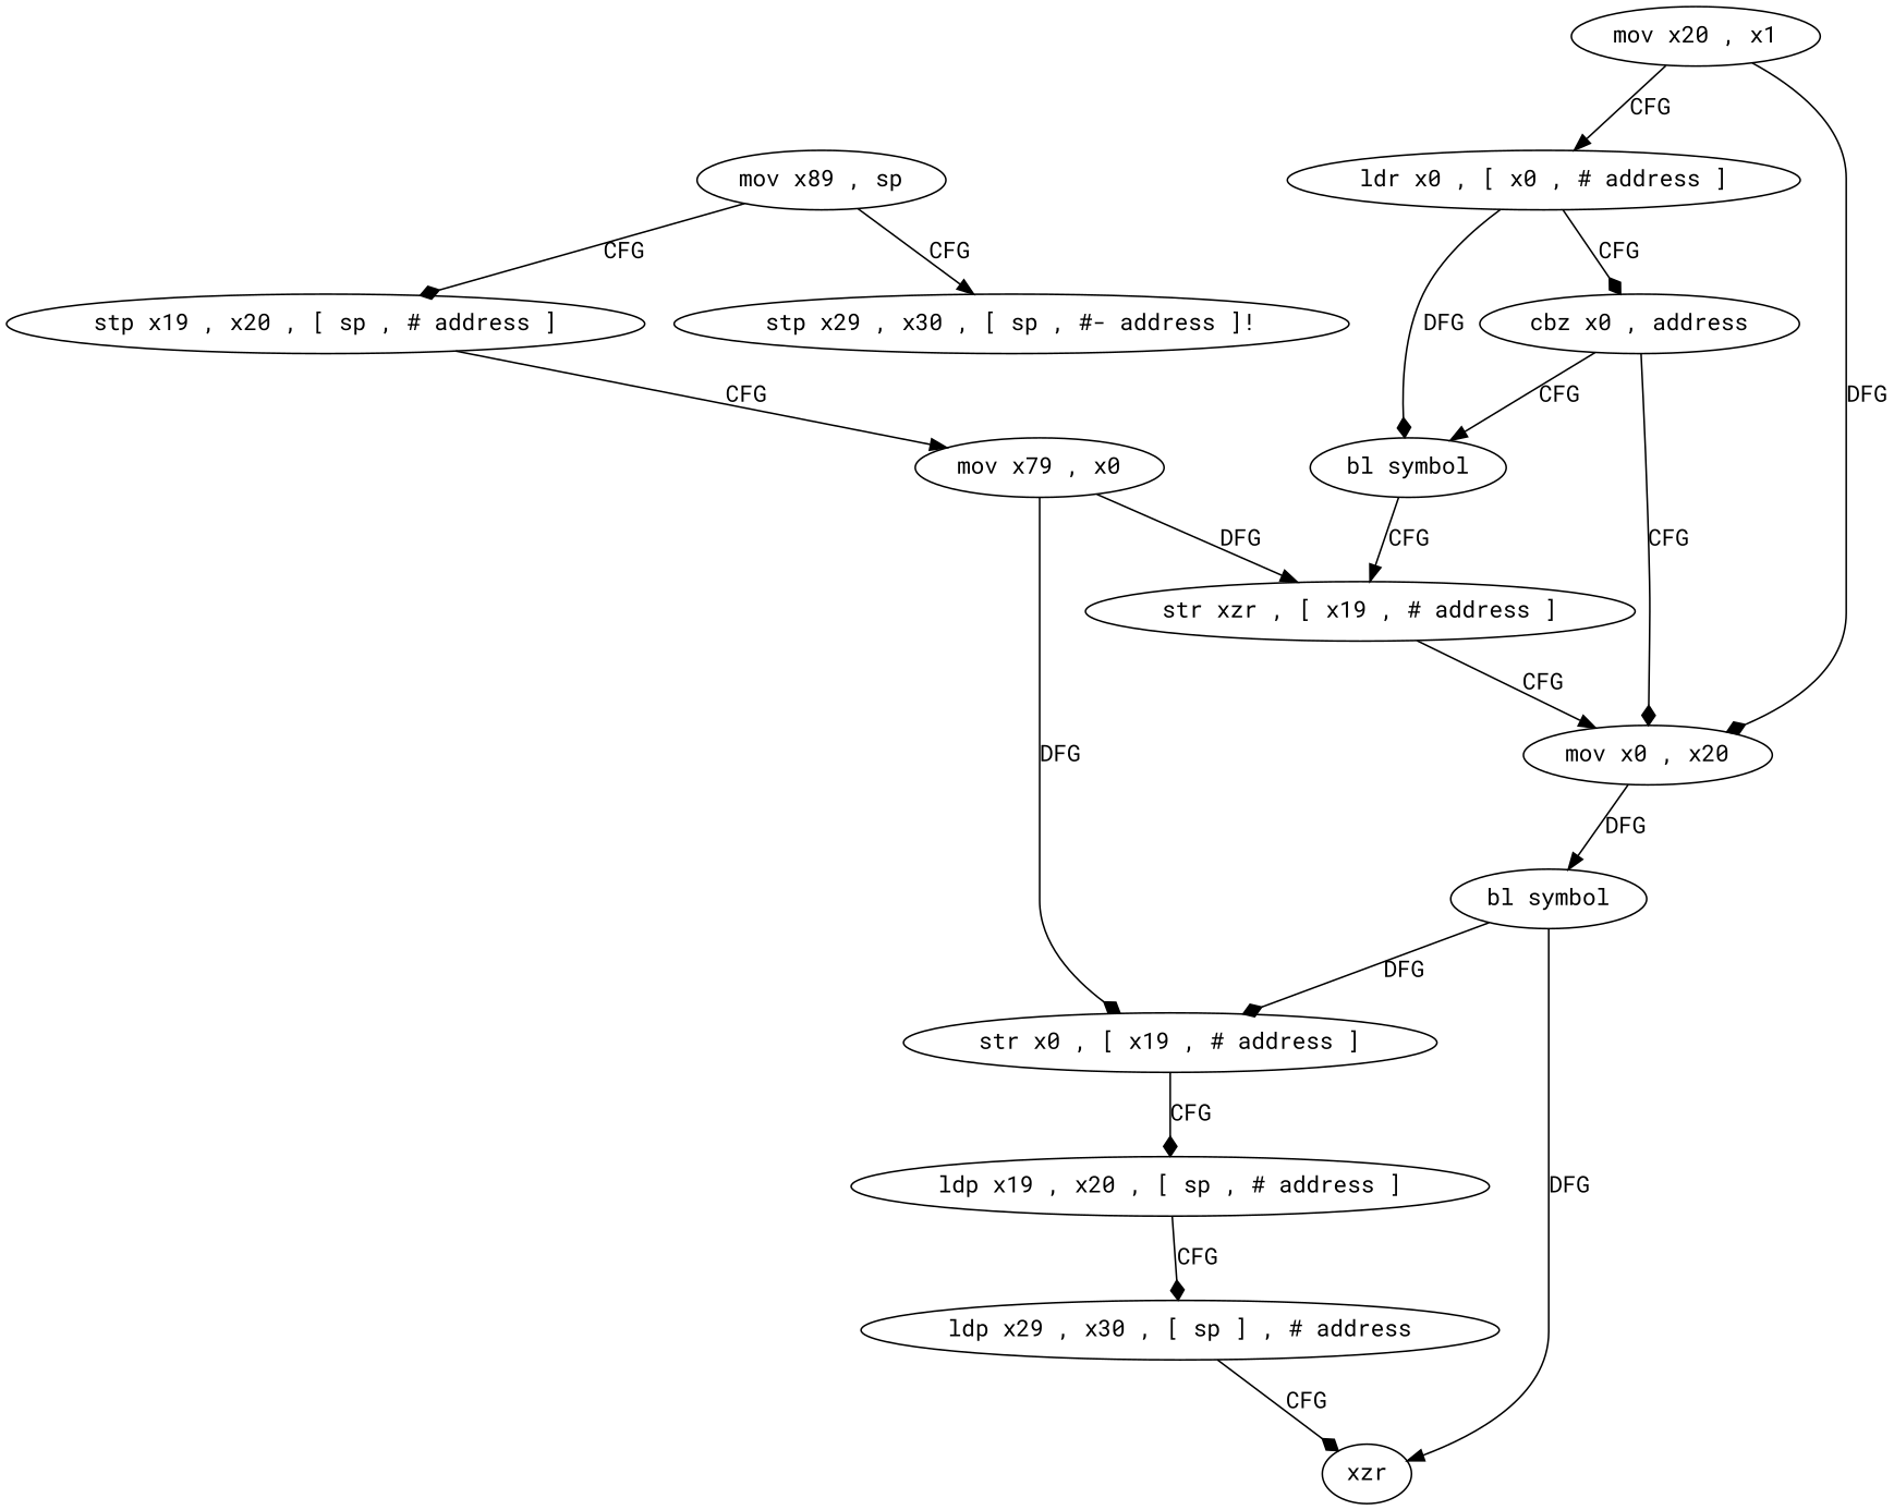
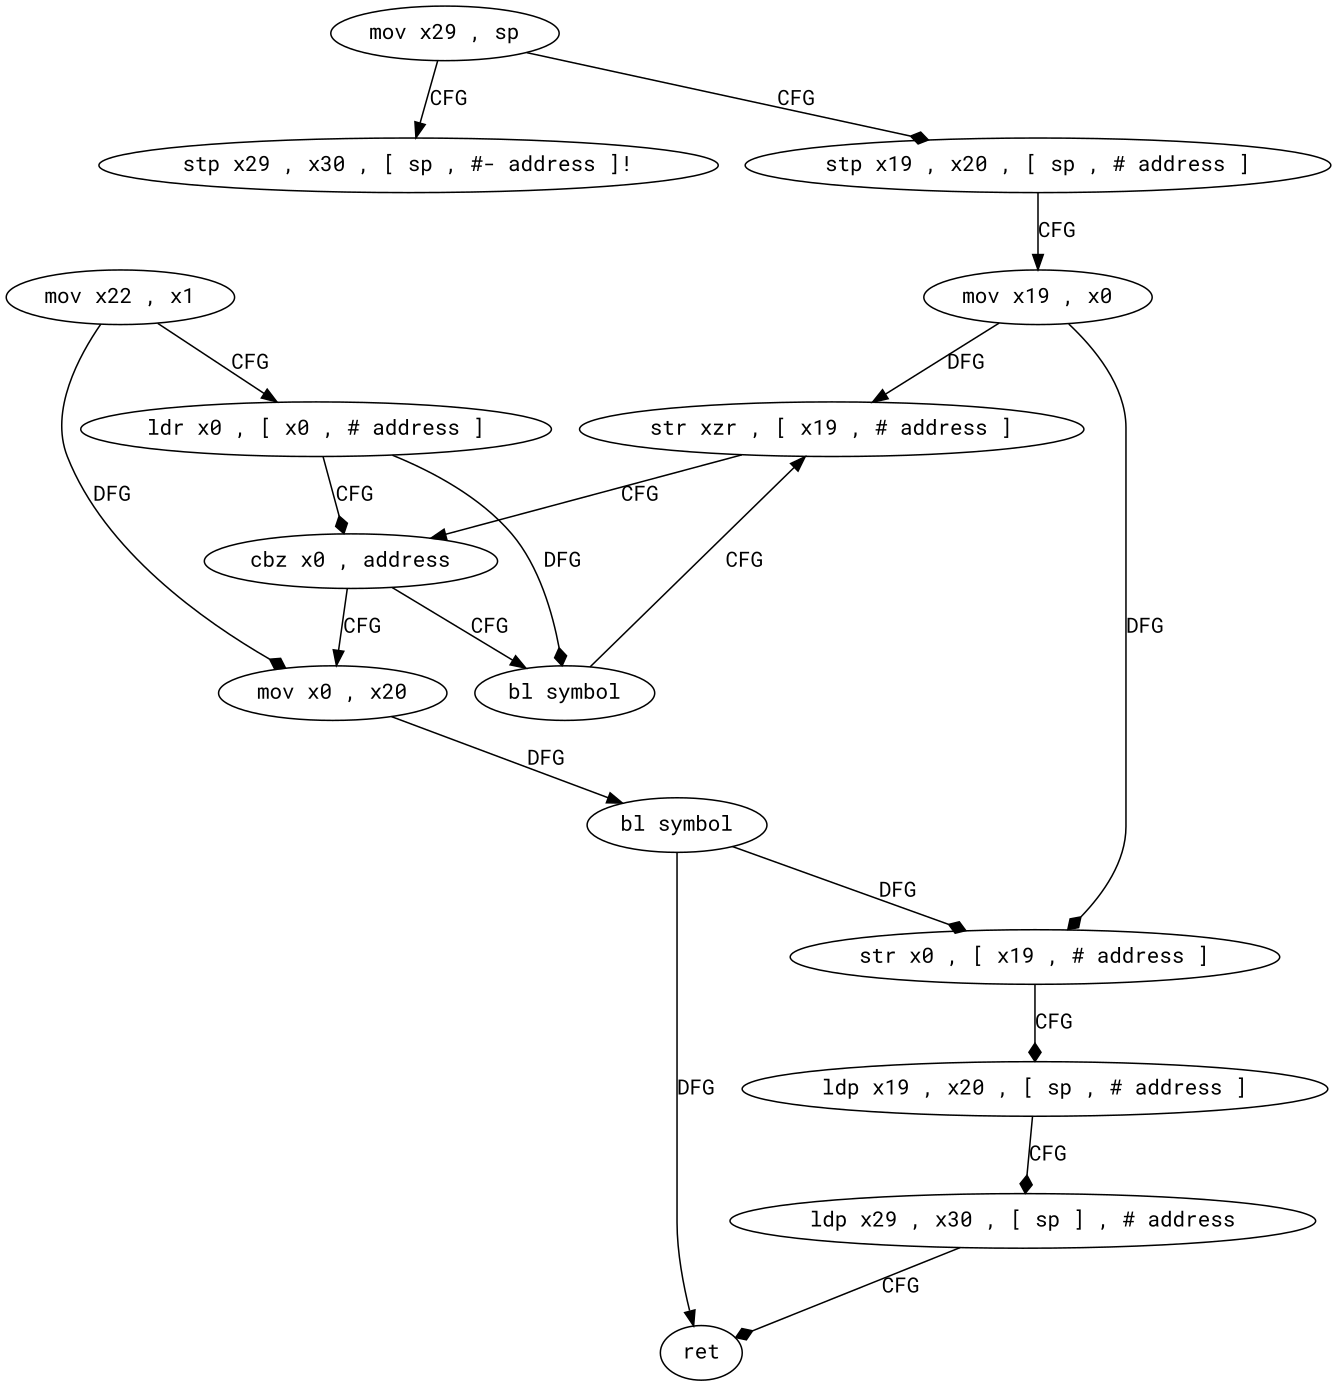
  digraph {
    fontname="Roboto Mono"
    node [fontname="Roboto Mono"]
    edge [arrowhead=diamond fontname="Roboto Mono"]
    n1 [label="stp x29 , x30 , [ sp , #- address ]!"]
-   n2 [label="mov x89 , sp"]
+   n2 [label="mov x29 , sp"]
    n3 [label="stp x19 , x20 , [ sp , # address ]"]
-   n4 [label="mov x79 , x0"]
+   n4 [label="mov x19 , x0"]
    n5 [label="str x0 , [ x19 , # address ]"]
    n6 [label="str xzr , [ x19 , # address ]"]
-   n7 [label="mov x20 , x1"]
+   n7 [label="mov x22 , x1"]
    n8 [label="ldr x0 , [ x0 , # address ]"]
    n9 [label="mov x0 , x20"]
    n10 [label="ldp x19 , x20 , [ sp , # address ]"]
    n11 [label="cbz x0 , address"]
    n12 [label="bl symbol"]
    n13 [label="bl symbol"]
-   n14 [label=xzr]
+   n14 [label=ret]
    n15 [label="ldp x29 , x30 , [ sp ] , # address"]
    n2 -> n1 [arrowhead=normal label=CFG]
    n2 -> n3 [label=CFG]
    n3 -> n4 [arrowhead=normal label=CFG]
    n4 -> n5 [label=DFG]
    n4 -> n6 [arrowhead=normal label=DFG]
    n5 -> n10 [label=CFG]
-   n6 -> n9 [arrowhead=normal label=CFG]
+   n6 -> n11 [arrowhead=normal label=CFG]
    n7 -> n8 [arrowhead=normal label=CFG]
    n7 -> n9 [label=DFG]
    n8 -> n11 [label=CFG]
    n8 -> n12 [label=DFG]
    n9 -> n13 [arrowhead=normal label=DFG]
    n10 -> n15 [label=CFG]
-   n11 -> n9 [label=CFG]
+   n11 -> n9 [arrowhead=normal label=CFG]
    n11 -> n12 [arrowhead=normal label=CFG]
    n12 -> n6 [arrowhead=normal label=CFG]
    n13 -> n5 [label=DFG]
    n13 -> n14 [arrowhead=normal label=DFG]
    n15 -> n14 [label=CFG]
  }
